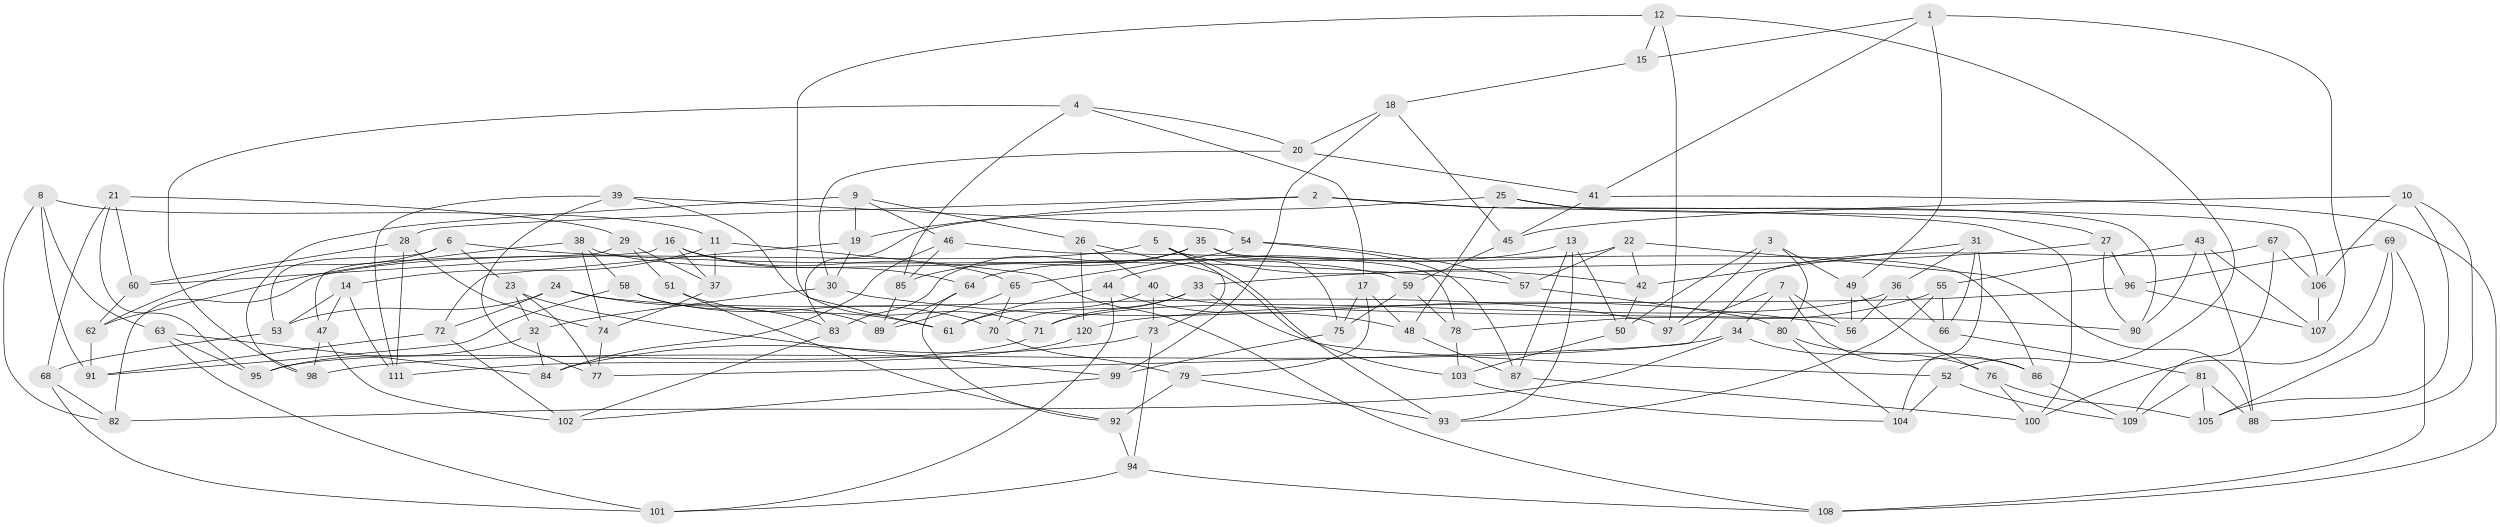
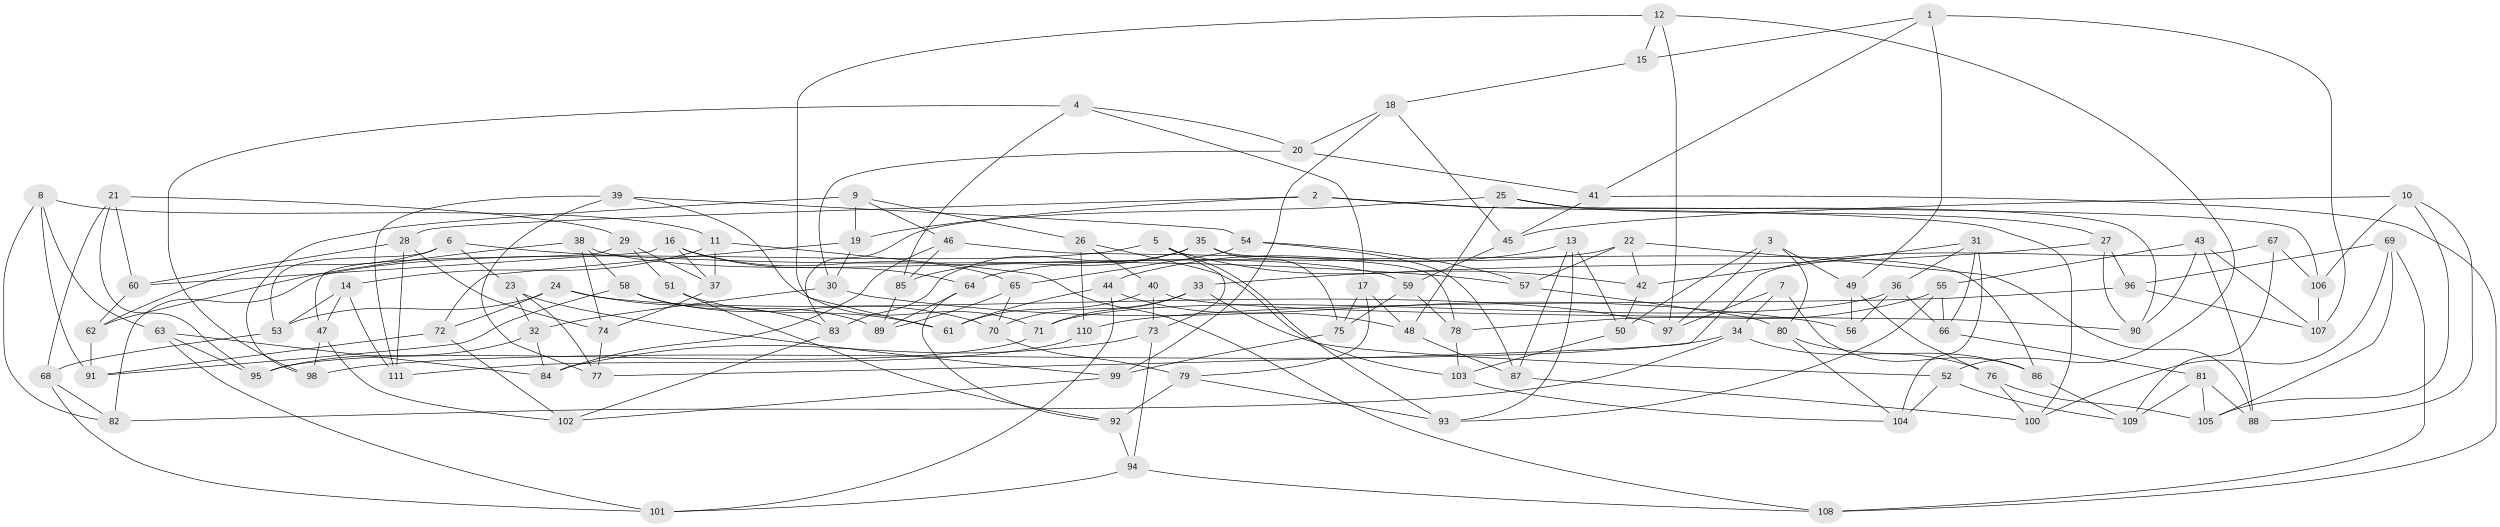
  graph {
    fontname=Nunito
    node [color=gray90 fontname=Nunito style=filled]
    edge [fontname=Nunito]
    1
    15
    41
    49
    107
    18
    45
    108
    56
    76
    2
    19
    28
    100
    106
    30
    72
    111
    60
    74
    3
    50
    80
    97
    103
    86
    104
    4
    17
    20
    85
    98
    48
    75
    79
    89
    5
    42
    73
    82
    93
    84
    94
    6
    23
    53
    57
    62
    99
    32
    77
    68
    91
    7
    34
    109
    8
    11
    63
    14
    37
    95
    101
    9
    26
    46
-   110 [label=120]
+   110
    40
    78
    10
    88
    105
    59
    47
    12
    52
    61
    13
    44
    87
    102
    16
    64
    65
    92
    70
    21
    29
    51
    22
    24
    83
    25
    27
    90
    33
    96
    71
    31
    36
    66
    81
    35
    38
    58
    39
    54
    43
    55
    67
    69
    1 -- 15
    1 -- 41
    1 -- 49
    1 -- 107
    15 -- 18
    41 -- 45
    41 -- 108
    49 -- 56
    49 -- 76
    18 -- 45
    18 -- 20
    18 -- 99
    45 -- 59
    76 -- 100
    76 -- 105
    2 -- 19
    2 -- 28
    2 -- 100
    2 -- 106
    19 -- 30
    19 -- 72
    28 -- 111
    28 -- 60
    28 -- 74
    106 -- 107
    30 -- 56
    30 -- 32
    72 -- 91
    72 -- 102
    60 -- 62
    74 -- 77
    3 -- 49
    3 -- 50
    3 -- 80
    3 -- 97
    50 -- 103
    80 -- 86
    80 -- 104
    103 -- 104
    86 -- 109
    4 -- 17
    4 -- 20
    4 -- 85
    4 -- 98
    17 -- 48
    17 -- 75
    17 -- 79
    20 -- 41
    20 -- 30
    85 -- 89
    48 -- 87
    75 -- 99
    79 -- 93
    79 -- 92
    5 -- 42
    5 -- 73
    5 -- 82
    5 -- 93
    42 -- 50
    73 -- 84
    73 -- 94
    94 -- 108
    94 -- 101
    6 -- 23
    6 -- 53
    6 -- 57
    6 -- 62
    23 -- 99
    23 -- 32
    23 -- 77
    53 -- 68
    57 -- 80
    62 -- 91
    99 -- 102
    32 -- 84
    32 -- 95
    68 -- 82
    68 -- 101
-   7 -- 56
    7 -- 97
    7 -- 86
    7 -- 34
    34 -- 76
    34 -- 98
    34 -- 82
    8 -- 82
    8 -- 91
    8 -- 11
    8 -- 63
    11 -- 108
    11 -- 14
    11 -- 37
    63 -- 84
    63 -- 95
    63 -- 101
    14 -- 111
    14 -- 53
    14 -- 47
    37 -- 74
    9 -- 19
    9 -- 98
    9 -- 26
    9 -- 46
    26 -- 103
    26 -- 110
    26 -- 40
    46 -- 85
    46 -- 84
    46 -- 78
    110 -- 111
    40 -- 73
    40 -- 61
    40 -- 90
    78 -- 103
    10 -- 45
    10 -- 106
    10 -- 88
    10 -- 105
    59 -- 75
    59 -- 78
    47 -- 98
    47 -- 102
    12 -- 15
    12 -- 97
    12 -- 52
    12 -- 61
    52 -- 104
    52 -- 109
    13 -- 50
    13 -- 93
    13 -- 44
    13 -- 87
    44 -- 48
    44 -- 101
    44 -- 61
    87 -- 100
    16 -- 60
    16 -- 37
    16 -- 64
    16 -- 65
    64 -- 89
    64 -- 92
    65 -- 89
    65 -- 70
    92 -- 94
    70 -- 79
    21 -- 60
    21 -- 68
    21 -- 95
    21 -- 29
    29 -- 37
    29 -- 47
    29 -- 51
    51 -- 61
    51 -- 92
    22 -- 42
    22 -- 57
    22 -- 88
    22 -- 64
    24 -- 72
    24 -- 97
    24 -- 53
    24 -- 83
    83 -- 102
    25 -- 48
    25 -- 83
    25 -- 27
    25 -- 90
    27 -- 90
    27 -- 33
    27 -- 96
    33 -- 52
    33 -- 70
    33 -- 71
    96 -- 107
    96 -- 110
    71 -- 95
    31 -- 104
    31 -- 42
    31 -- 36
    31 -- 66
    36 -- 56
    36 -- 71
    36 -- 66
    66 -- 81
    81 -- 109
    81 -- 88
    81 -- 105
    35 -- 86
    35 -- 85
    35 -- 75
    35 -- 83
    38 -- 74
    38 -- 62
    38 -- 59
    38 -- 58
    58 -- 89
    58 -- 91
    58 -- 70
    39 -- 111
    39 -- 77
    39 -- 71
    39 -- 54
    54 -- 57
    54 -- 87
    54 -- 65
    43 -- 107
    43 -- 88
    43 -- 90
    43 -- 55
    55 -- 93
    55 -- 78
    55 -- 66
    67 -- 106
    67 -- 77
    67 -- 109
    69 -- 108
    69 -- 100
    69 -- 105
    69 -- 96
  }
